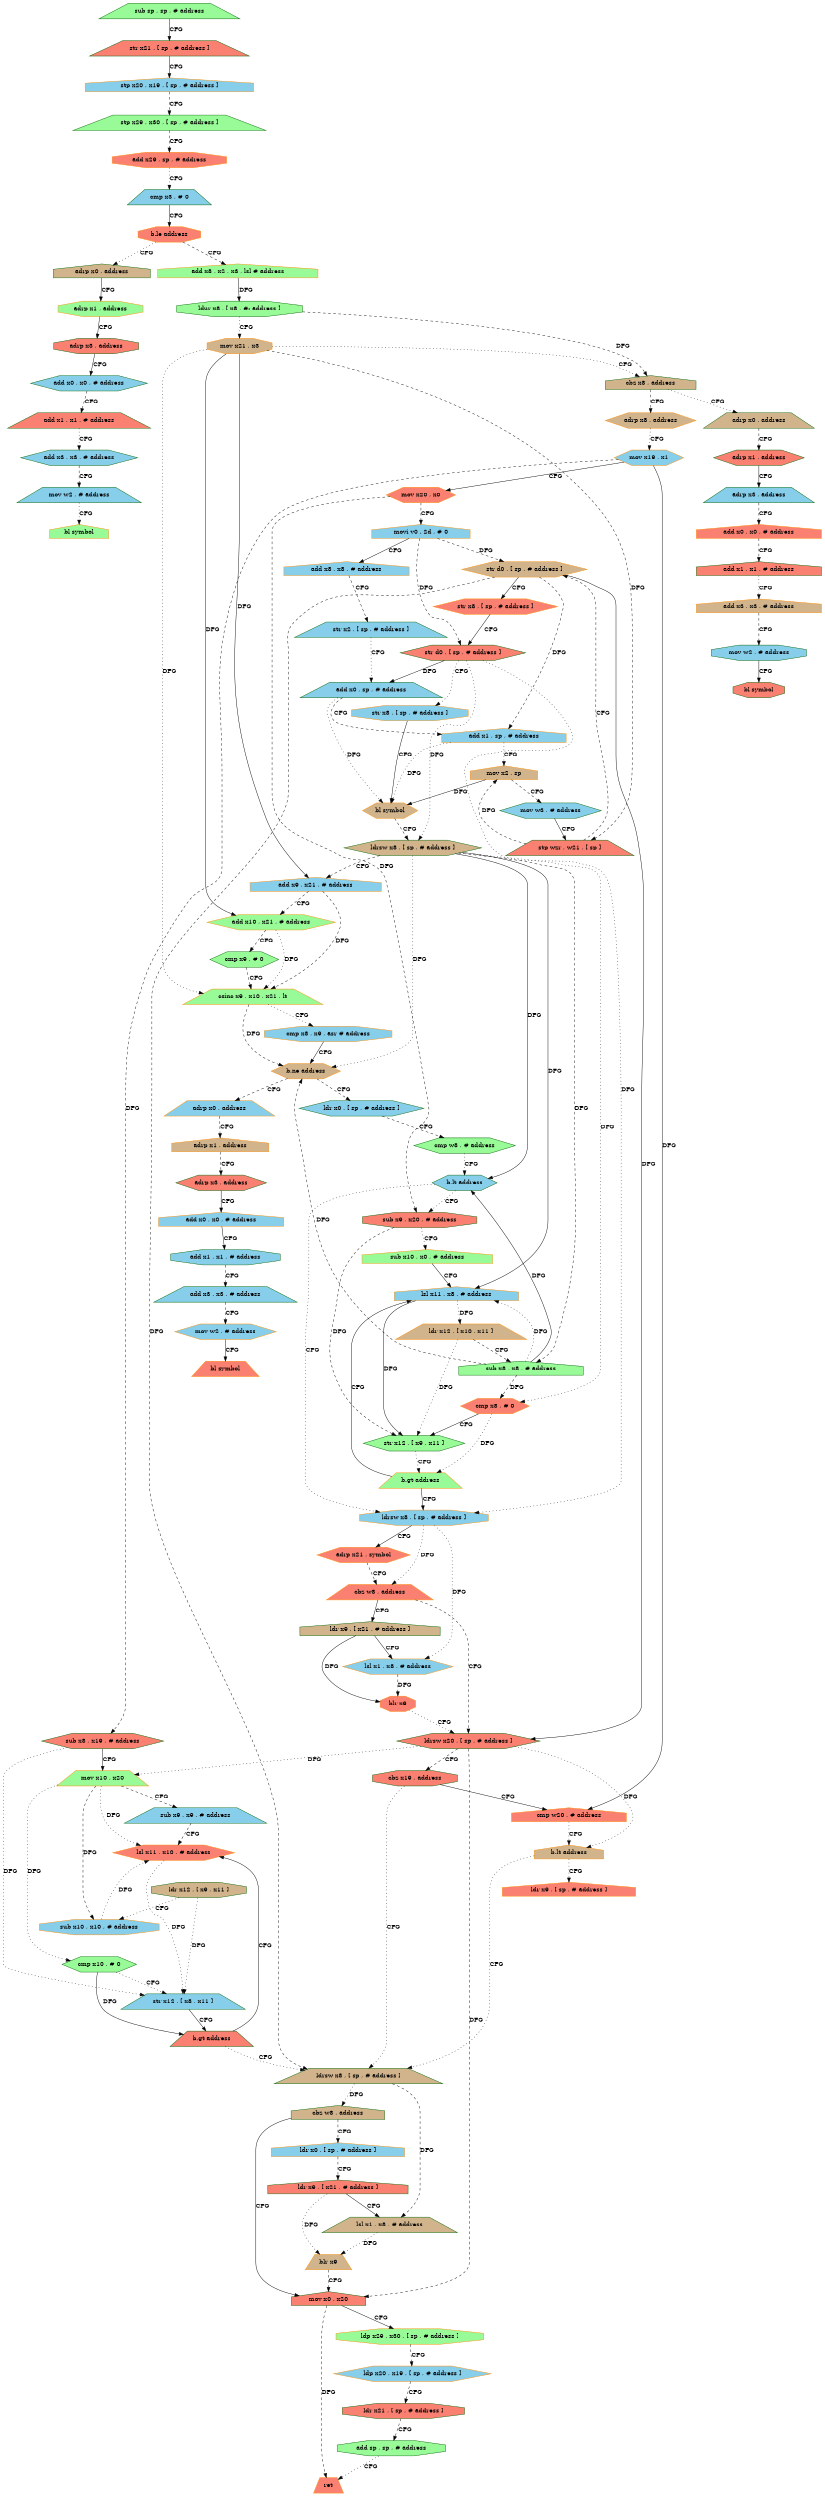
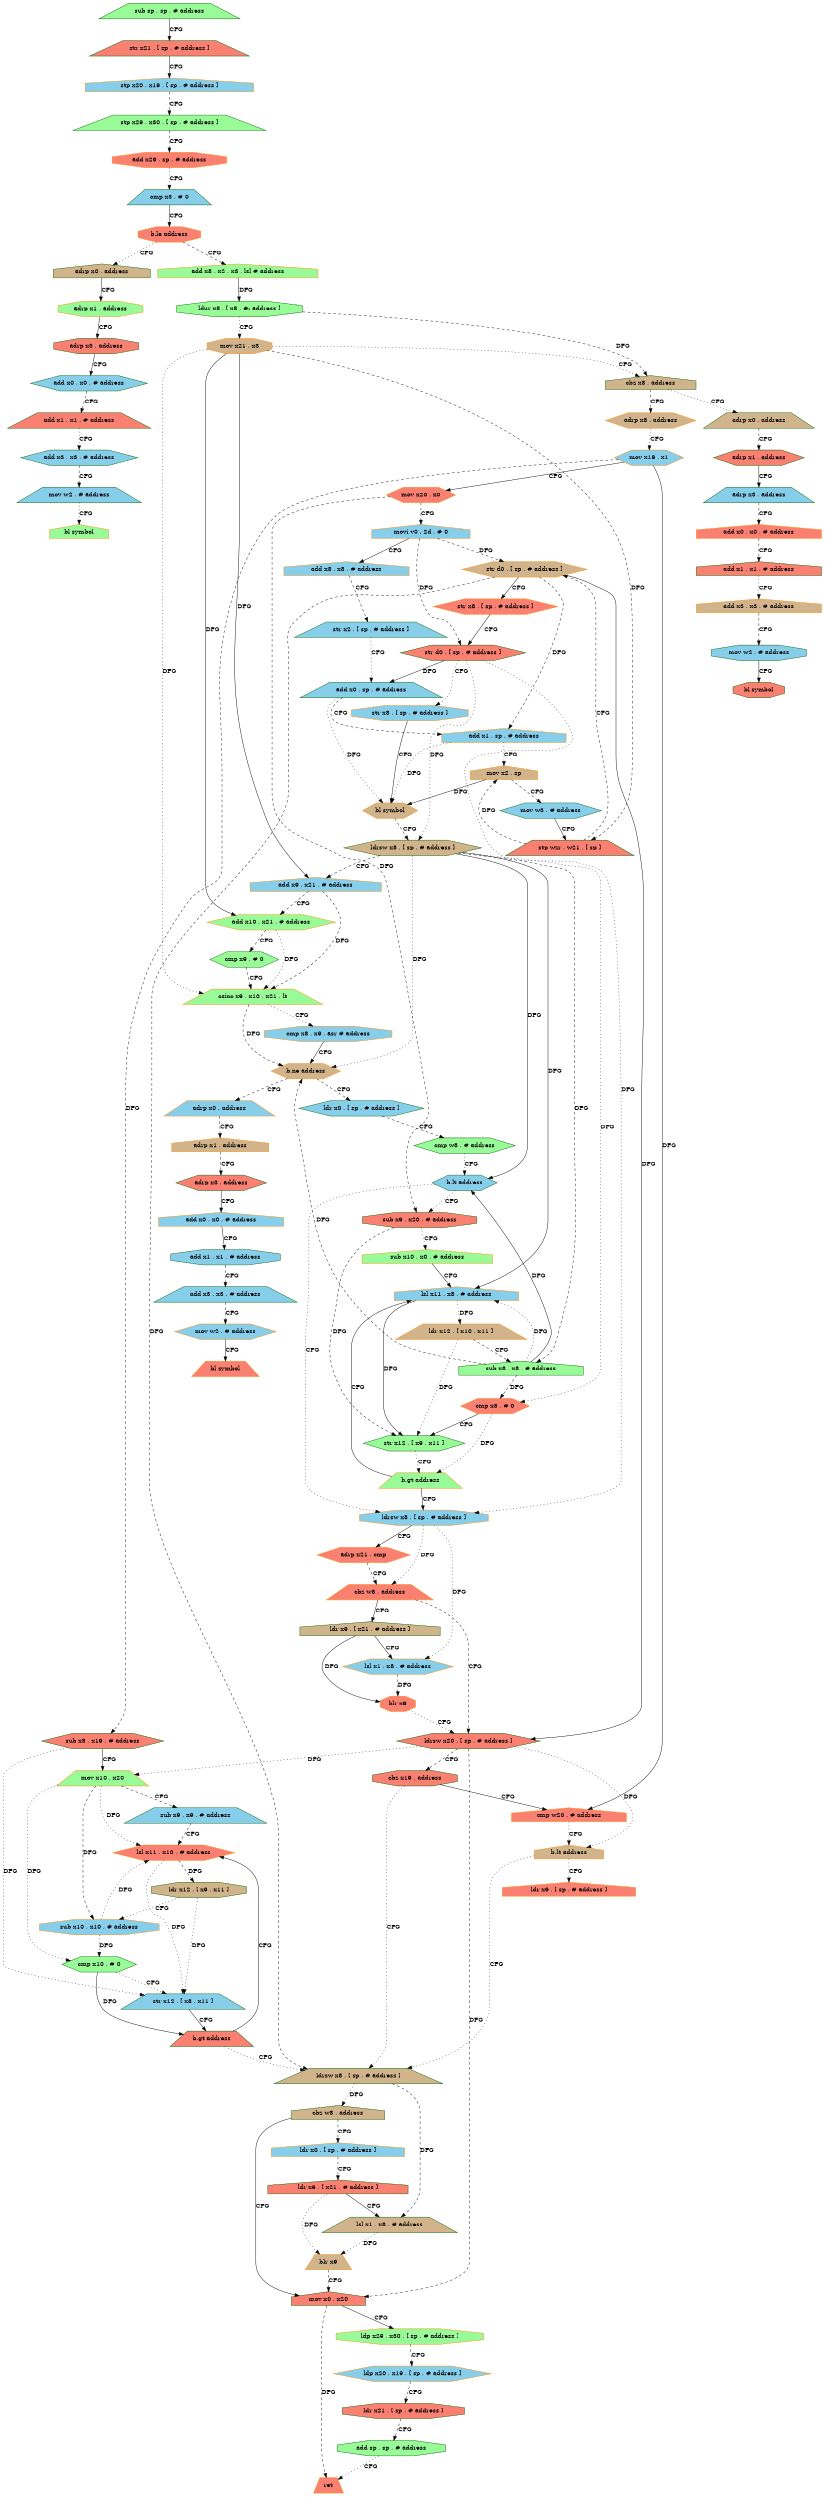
  digraph {
    node [color=darkorange fillcolor=skyblue shape=hexagon style=filled]
    edge [style=dashed]
    n1 [color=darkgreen fillcolor=palegreen label="sub sp , sp , # address" shape=trapezium]
    n2 [color=darkgreen fillcolor=salmon label="str x21 , [ sp , # address ]" shape=trapezium]
    n3 [label="stp x20 , x19 , [ sp , # address ]" shape=house]
    n4 [color=darkgreen fillcolor=palegreen label="stp x29 , x30 , [ sp , # address ]" shape=trapezium]
    n5 [fillcolor=salmon label="add x29 , sp , # address" shape=octagon]
    n6 [color=darkgreen label="cmp x3 , # 0" shape=trapezium]
    n7 [fillcolor=salmon label="b.le address" shape=octagon]
    n8 [color=darkgreen fillcolor=tan label="adrp x0 , address" shape=house]
    n9 [fillcolor=palegreen label="add x8 , x2 , x3 , lsl # address" shape=house]
    n10 [fillcolor=palegreen label="adrp x1 , address" shape=octagon]
    n11 [color=darkgreen fillcolor=palegreen label="ldur x8 , [ x8 , #- address ]" shape=octagon]
    n12 [color=darkgreen fillcolor=salmon label="adrp x3 , address" shape=octagon]
    n13 [fillcolor=tan label="mov x21 , x3" shape=octagon]
    n14 [color=darkgreen fillcolor=tan label="cbz x8 , address" shape=house]
    n15 [color=darkgreen label="add x0 , x0 , # address"]
    n16 [color=darkgreen fillcolor=salmon label="add x1 , x1 , # address" shape=trapezium]
    n17 [color=darkgreen label="add x3 , x3 , # address"]
    n18 [color=darkgreen label="mov w2 , # address" shape=trapezium]
    n19 [fillcolor=palegreen label="bl symbol" shape=house]
    n20 [color=darkgreen fillcolor=salmon label="stp wzr , w21 , [ sp ]" shape=trapezium]
    n21 [label="add x9 , x21 , # address" shape=house]
    n22 [fillcolor=palegreen label="add x10 , x21 , # address"]
    n23 [fillcolor=palegreen label="csinc x9 , x10 , x21 , lt" shape=trapezium]
    n24 [color=darkgreen fillcolor=tan label="adrp x0 , address" shape=trapezium]
    n25 [fillcolor=tan label="adrp x8 , address"]
    n26 [fillcolor=tan label="str d0 , [ sp , # address ]"]
    n27 [fillcolor=tan label="mov x2 , sp" shape=house]
    n28 [color=darkgreen fillcolor=palegreen label="cmp x9 , # 0"]
    n29 [fillcolor=tan label="b.ne address"]
    n30 [label="cmp x8 , x9 , asr # address" shape=octagon]
    n31 [color=darkgreen fillcolor=salmon label="adrp x1 , address"]
    n32 [label="mov x19 , x1"]
    n33 [color=darkgreen label="adrp x3 , address" shape=trapezium]
    n34 [fillcolor=salmon label="mov x20 , x0"]
    n35 [color=darkgreen fillcolor=salmon label="sub x8 , x19 , # address"]
    n36 [fillcolor=salmon label="cmp w20 , # address" shape=house]
    n37 [fillcolor=salmon label="add x0 , x0 , # address" shape=house]
    n38 [color=darkgreen fillcolor=salmon label="add x1 , x1 , # address" shape=house]
    n39 [fillcolor=tan label="add x3 , x3 , # address" shape=house]
    n40 [color=darkgreen label="mov w2 , # address" shape=octagon]
    n41 [color=darkgreen fillcolor=salmon label="bl symbol" shape=octagon]
    n42 [label="movi v0 . 2d , # 0" shape=house]
    n43 [color=darkgreen fillcolor=salmon label="sub x9 , x20 , # address" shape=octagon]
    n44 [color=darkgreen fillcolor=salmon label="cbz x19 , address" shape=octagon]
    n45 [color=darkgreen fillcolor=tan label="ldrsw x8 , [ sp , # address ]" shape=trapezium]
    n46 [fillcolor=palegreen label="mov x10 , x20" shape=trapezium]
    n47 [color=darkgreen label="str x12 , [ x8 , x11 ]" shape=trapezium]
    n48 [label="add x8 , x8 , # address" shape=house]
    n49 [color=darkgreen fillcolor=salmon label="str d0 , [ sp , # address ]"]
    n50 [fillcolor=palegreen label="sub x10 , x0 , # address" shape=house]
    n51 [color=darkgreen fillcolor=palegreen label="str x12 , [ x9 , x11 ]"]
    n52 [color=darkgreen label="str x2 , [ sp , # address ]" shape=trapezium]
    n53 [label="add x1 , sp , # address" shape=house]
    n54 [fillcolor=salmon label="str x8 , [ sp , # address ]"]
    n55 [color=darkgreen fillcolor=salmon label="ldrsw x20 , [ sp , # address ]"]
    n56 [color=darkgreen label="add x0 , sp , # address" shape=trapezium]
    n57 [label="str x8 , [ sp , # address ]" shape=octagon]
    n58 [color=darkgreen fillcolor=tan label="ldrsw x8 , [ sp , # address ]"]
    n59 [label="ldrsw x8 , [ sp , # address ]" shape=octagon]
    n60 [fillcolor=tan label="bl symbol"]
    n61 [color=darkgreen label="mov w3 , # address"]
    n62 [color=darkgreen fillcolor=salmon label="mov x0 , x20" shape=house]
    n63 [fillcolor=tan label="b.lt address" shape=house]
    n64 [color=darkgreen fillcolor=tan label="cbz w8 , address" shape=house]
    n65 [color=darkgreen fillcolor=tan label="lsl x1 , x8 , # address" shape=trapezium]
    n66 [color=darkgreen label="b.lt address"]
    n67 [label="lsl x11 , x8 , # address" shape=house]
    n68 [color=darkgreen fillcolor=palegreen label="sub x8 , x8 , # address" shape=house]
    n69 [fillcolor=salmon label="cmp x8 , # 0"]
-   n70 [fillcolor=salmon label="adrp x21 , symbol"]
+   n70 [fillcolor=salmon label="adrp x21 , cmp"]
    n71 [fillcolor=salmon label="cbz w8 , address" shape=trapezium]
    n72 [label="lsl x1 , x8 , # address"]
    n73 [label="adrp x0 , address" shape=trapezium]
    n74 [color=darkgreen label="ldr x0 , [ sp , # address ]"]
    n75 [fillcolor=tan label="ldr x12 , [ x10 , x11 ]" shape=trapezium]
    n76 [fillcolor=palegreen label="b.gt address" shape=trapezium]
    n77 [fillcolor=tan label="adrp x1 , address" shape=house]
    n78 [color=darkgreen fillcolor=palegreen label="cmp w8 , # address"]
    n79 [color=darkgreen fillcolor=salmon label="adrp x3 , address"]
    n80 [label="add x0 , x0 , # address" shape=house]
    n81 [color=darkgreen label="add x1 , x1 , # address" shape=octagon]
    n82 [color=darkgreen label="add x3 , x3 , # address" shape=trapezium]
    n83 [label="mov w2 , # address"]
    n84 [fillcolor=salmon label="bl symbol" shape=trapezium]
    n85 [color=darkgreen fillcolor=tan label="ldr x9 , [ x21 , # address ]" shape=house]
    n86 [fillcolor=salmon label="blr x9" shape=octagon]
    n87 [fillcolor=palegreen label="ldp x29 , x30 , [ sp , # address ]" shape=octagon]
    n88 [fillcolor=salmon label=ret shape=trapezium]
    n89 [fillcolor=salmon label="ldr x9 , [ sp , # address ]" shape=house]
    n90 [color=darkgreen label="sub x9 , x9 , # address" shape=trapezium]
    n91 [fillcolor=salmon label="lsl x11 , x10 , # address"]
    n92 [label="sub x10 , x10 , # address" shape=octagon]
    n93 [color=darkgreen fillcolor=palegreen label="cmp x10 , # 0"]
    n94 [label="ldr x0 , [ sp , # address ]" shape=house]
    n95 [fillcolor=tan label="blr x9" shape=trapezium]
    n96 [color=darkgreen fillcolor=salmon label="ldr x9 , [ x21 , # address ]" shape=house]
    n97 [label="ldp x20 , x19 , [ sp , # address ]"]
    n98 [color=darkgreen fillcolor=salmon label="ldr x21 , [ sp , # address ]" shape=octagon]
    n99 [color=darkgreen fillcolor=palegreen label="add sp , sp , # address" shape=octagon]
    n100 [color=darkgreen fillcolor=salmon label="b.gt address" shape=trapezium]
    n101 [color=darkgreen fillcolor=tan label="ldr x12 , [ x9 , x11 ]" shape=octagon]
    n1 -> n2 [label=CFG style=solid]
    n2 -> n3 [label=CFG style=solid]
    n3 -> n4 [label=CFG]
    n4 -> n5 [label=CFG]
    n5 -> n6 [label=CFG style=dotted]
    n6 -> n7 [label=CFG style=solid]
    n7 -> n8 [label=CFG style=dotted]
    n7 -> n9 [label=CFG]
    n8 -> n10 [label=CFG style=solid]
    n9 -> n11 [label=DFG style=solid]
    n10 -> n12 [label=CFG style=solid]
    n11 -> n13 [label=CFG style=dotted]
    n11 -> n14 [label=DFG]
    n12 -> n15 [label=CFG style=solid]
    n13 -> n14 [label=CFG style=dotted]
    n13 -> n20 [label=DFG]
    n13 -> n21 [label=DFG style=solid]
    n13 -> n22 [label=DFG style=solid]
    n13 -> n23 [label=DFG style=dotted]
    n14 -> n24 [label=CFG style=dotted]
    n14 -> n25 [label=CFG]
    n15 -> n16 [label=CFG]
    n16 -> n17 [label=CFG style=dotted]
    n17 -> n18 [label=CFG]
    n18 -> n19 [label=CFG style=dotted]
    n20 -> n26 [label=CFG]
    n20 -> n27 [label=DFG]
    n21 -> n22 [label=CFG]
    n21 -> n23 [label=DFG]
    n22 -> n23 [label=DFG style=dotted]
    n22 -> n28 [label=CFG]
    n23 -> n29 [label=DFG]
    n23 -> n30 [label=CFG style=dotted]
    n24 -> n31 [label=CFG]
    n25 -> n32 [label=CFG style=dotted]
    n26 -> n45 [label=DFG]
    n26 -> n53 [label=DFG]
    n26 -> n54 [label=CFG style=solid]
    n26 -> n55 [label=DFG style=solid]
    n27 -> n60 [label=DFG style=solid]
    n27 -> n61 [label=CFG]
    n28 -> n23 [label=CFG]
    n29 -> n73 [label=CFG]
    n29 -> n74 [label=CFG]
    n30 -> n29 [label=CFG style=solid]
    n31 -> n33 [label=CFG style=solid]
    n32 -> n34 [label=CFG style=solid]
    n32 -> n35 [label=DFG]
    n32 -> n36 [label=DFG style=solid]
    n33 -> n37 [label=CFG]
    n34 -> n42 [label=CFG]
    n34 -> n43 [label=DFG]
    n35 -> n46 [label=CFG style=solid]
    n35 -> n47 [label=DFG style=dotted]
    n36 -> n63 [label=CFG style=dotted]
    n37 -> n38 [label=CFG]
    n38 -> n39 [label=CFG style=dotted]
    n39 -> n40 [label=CFG]
    n40 -> n41 [label=CFG style=solid]
    n42 -> n26 [label=DFG]
    n42 -> n48 [label=CFG style=solid]
    n42 -> n49 [label=DFG]
    n43 -> n50 [label=CFG style=dotted]
    n43 -> n51 [label=DFG]
    n44 -> n36 [label=CFG style=solid]
    n44 -> n45 [label=CFG style=dotted]
    n45 -> n64 [label=DFG style=dotted]
    n45 -> n65 [label=DFG]
    n46 -> n90 [label=CFG]
    n46 -> n91 [label=DFG style=dotted]
    n46 -> n92 [label=DFG]
    n46 -> n93 [label=DFG style=dotted]
    n47 -> n100 [label=CFG style=solid]
    n48 -> n52 [label=CFG]
    n49 -> n56 [label=DFG style=solid]
    n49 -> n57 [label=CFG style=dotted]
    n49 -> n58 [label=DFG style=dotted]
    n49 -> n59 [label=DFG style=dotted]
    n50 -> n67 [label=CFG style=solid]
    n51 -> n76 [label=CFG style=dotted]
    n52 -> n56 [label=CFG style=dotted]
    n53 -> n27 [label=CFG style=dotted]
    n53 -> n60 [label=DFG style=dotted]
    n54 -> n49 [label=CFG style=solid]
    n55 -> n44 [label=CFG]
    n55 -> n46 [label=DFG style=dotted]
    n55 -> n62 [label=DFG]
    n55 -> n63 [label=DFG style=dotted]
    n56 -> n53 [label=CFG]
    n56 -> n60 [label=DFG style=dotted]
    n57 -> n60 [label=CFG style=solid]
    n58 -> n21 [label=CFG]
    n58 -> n29 [label=DFG style=dotted]
    n58 -> n66 [label=DFG style=solid]
    n58 -> n67 [label=DFG style=solid]
    n58 -> n68 [label=DFG]
    n58 -> n69 [label=DFG style=dotted]
    n59 -> n70 [label=CFG style=solid]
    n59 -> n71 [label=DFG style=dotted]
    n59 -> n72 [label=DFG style=dotted]
    n60 -> n58 [label=CFG]
    n61 -> n20 [label=CFG style=solid]
    n62 -> n87 [label=CFG style=solid]
    n62 -> n88 [label=DFG]
    n63 -> n45 [label=CFG style=dotted]
    n63 -> n89 [label=CFG style=dotted]
    n64 -> n62 [label=CFG style=solid]
    n64 -> n94 [label=CFG]
    n65 -> n95 [label=DFG style=dotted]
    n66 -> n43 [label=CFG style=dotted]
    n66 -> n59 [label=CFG style=dotted]
    n67 -> n51 [label=DFG style=solid]
    n67 -> n75 [label=DFG style=dotted]
    n68 -> n29 [label=DFG]
    n68 -> n66 [label=DFG style=solid]
    n68 -> n67 [label=DFG style=dotted]
    n68 -> n69 [label=DFG]
    n69 -> n51 [label=CFG style=solid]
    n69 -> n76 [label=DFG style=dotted]
    n70 -> n71 [label=CFG]
    n71 -> n55 [label=CFG]
    n71 -> n85 [label=CFG style=solid]
    n72 -> n86 [label=DFG]
    n73 -> n77 [label=CFG]
    n74 -> n78 [label=CFG]
    n75 -> n51 [label=DFG style=dotted]
    n75 -> n68 [label=CFG]
    n76 -> n59 [label=CFG style=solid]
    n76 -> n67 [label=CFG style=solid]
    n77 -> n79 [label=CFG]
    n78 -> n66 [label=CFG style=dotted]
    n79 -> n80 [label=CFG style=solid]
    n80 -> n81 [label=CFG style=solid]
    n81 -> n82 [label=CFG]
    n82 -> n83 [label=CFG]
    n83 -> n84 [label=CFG style=solid]
    n85 -> n72 [label=CFG style=solid]
    n85 -> n86 [label=DFG style=solid]
    n86 -> n55 [label=CFG style=dotted]
    n87 -> n97 [label=CFG]
    n90 -> n91 [label=CFG]
    n91 -> n47 [label=DFG style=dotted]
+   n91 -> n101 [label=DFG]
    n92 -> n91 [label=DFG style=dotted]
+   n92 -> n93 [label=DFG style=dotted]
    n93 -> n47 [label=CFG style=dotted]
    n93 -> n100 [label=DFG style=solid]
    n94 -> n96 [label=CFG]
    n95 -> n62 [label=CFG]
    n96 -> n65 [label=CFG style=solid]
    n96 -> n95 [label=DFG style=dotted]
    n97 -> n98 [label=CFG]
    n98 -> n99 [label=CFG]
    n99 -> n88 [label=CFG style=dotted]
    n100 -> n45 [label=CFG style=dotted]
    n100 -> n91 [label=CFG style=solid]
    n101 -> n47 [label=DFG style=dotted]
    n101 -> n92 [label=CFG style=dotted]
  }
